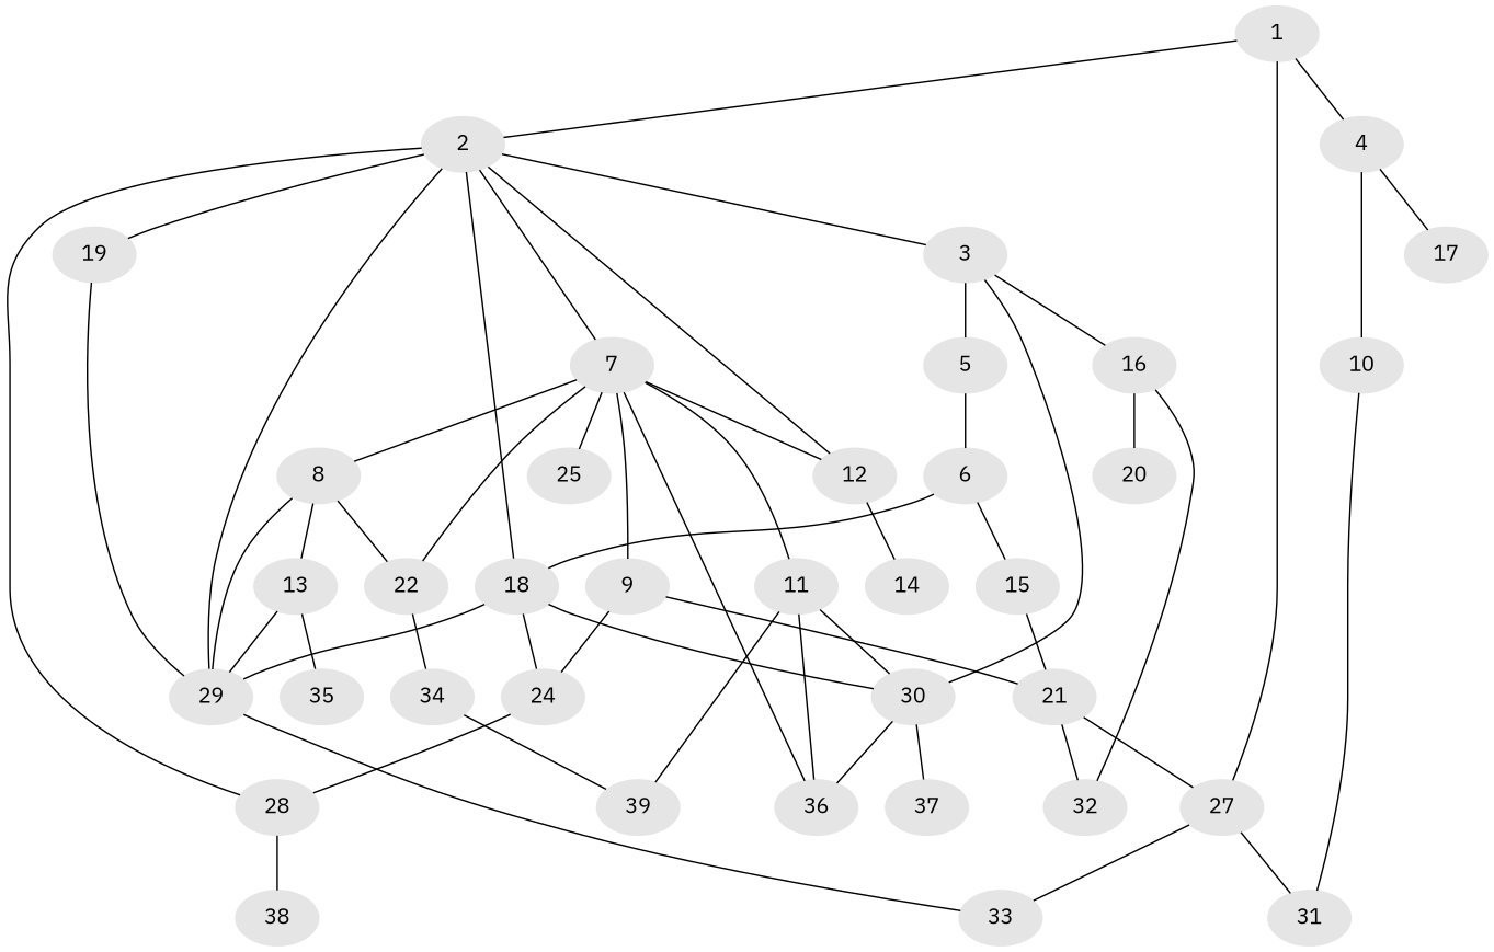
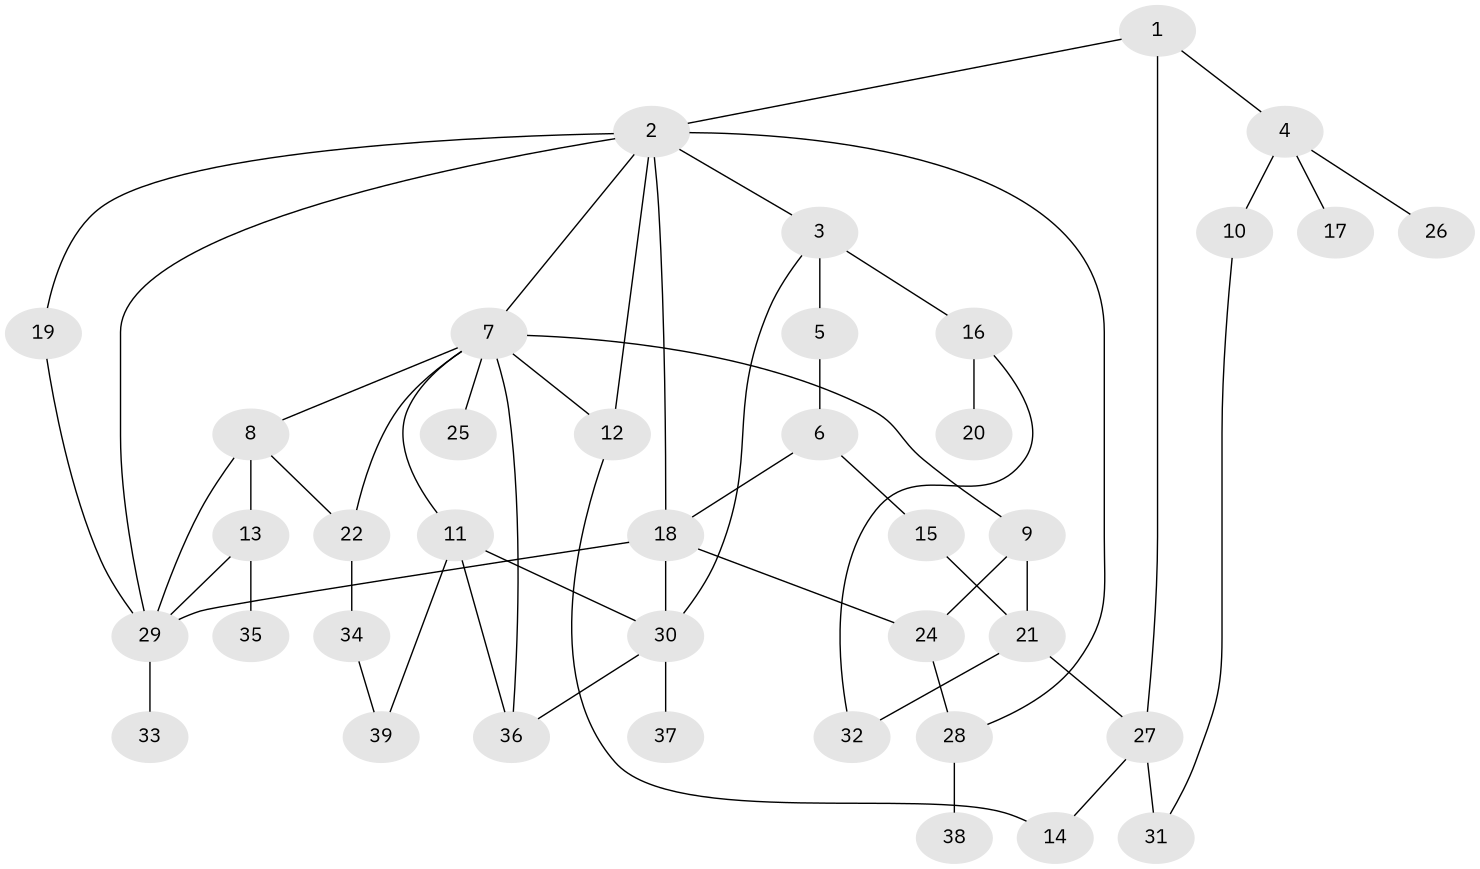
  graph {
    fontname="IBM Plex Sans"
    node [color=gray90 fontname="IBM Plex Sans" style=filled]
    edge [fontname="IBM Plex Sans" weight=1.0]
    1
    2
    4
    27
    3
    7
    12
    18
    19
    28
    29
    10
    17
+   26
    31
    33
    5
    16
    30
    22
    8
    9
    11
    25
    36
    14
    24
    38
    6
    20
    32
    34
    15
    21
    13
    39
    35
    37
    1 -- 2
    1 -- 4
    1 -- 27
    2 -- 3
    2 -- 7
    2 -- 12
    2 -- 18
    2 -- 19
    2 -- 28
    2 -- 29
    4 -- 10
    4 -- 17
+   4 -- 26
    27 -- 31
-   27 -- 33
+   27 -- 14
    3 -- 5 [weight=3.0]
    3 -- 16
    3 -- 30
    7 -- 12
    7 -- 22
    7 -- 8
    7 -- 9
    7 -- 11
    7 -- 25
    7 -- 36
    12 -- 14
    18 -- 29 [weight=2.0]
    18 -- 30
    18 -- 24
    19 -- 29
    28 -- 38
    29 -- 33
    10 -- 31
    5 -- 6 [weight=2.0]
    16 -- 20
    16 -- 32
    30 -- 36
    30 -- 37
    22 -- 34
    8 -- 29
    8 -- 22
    8 -- 13
    9 -- 24
    9 -- 21
    11 -- 30
    11 -- 36
    11 -- 39
    24 -- 28
    6 -- 18
    6 -- 15
    34 -- 39
    15 -- 21
    21 -- 27
    21 -- 32
    13 -- 29
    13 -- 35
  }
